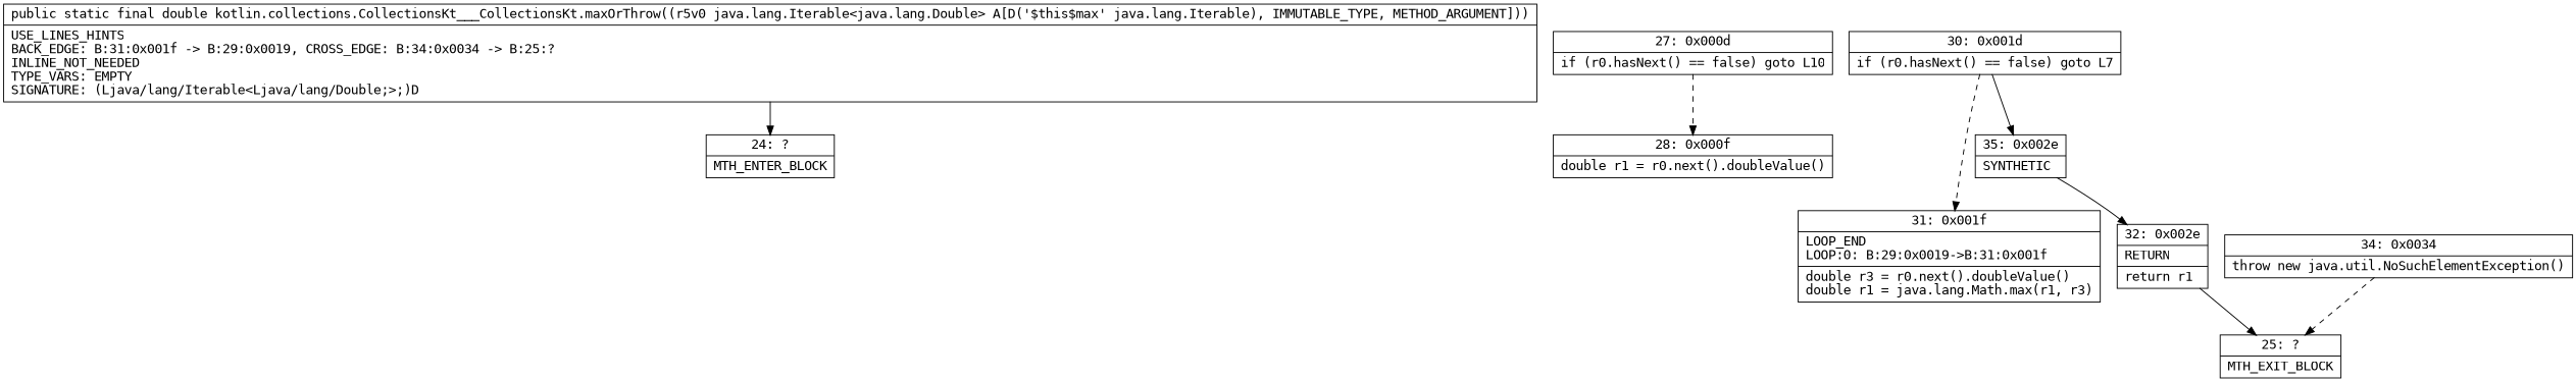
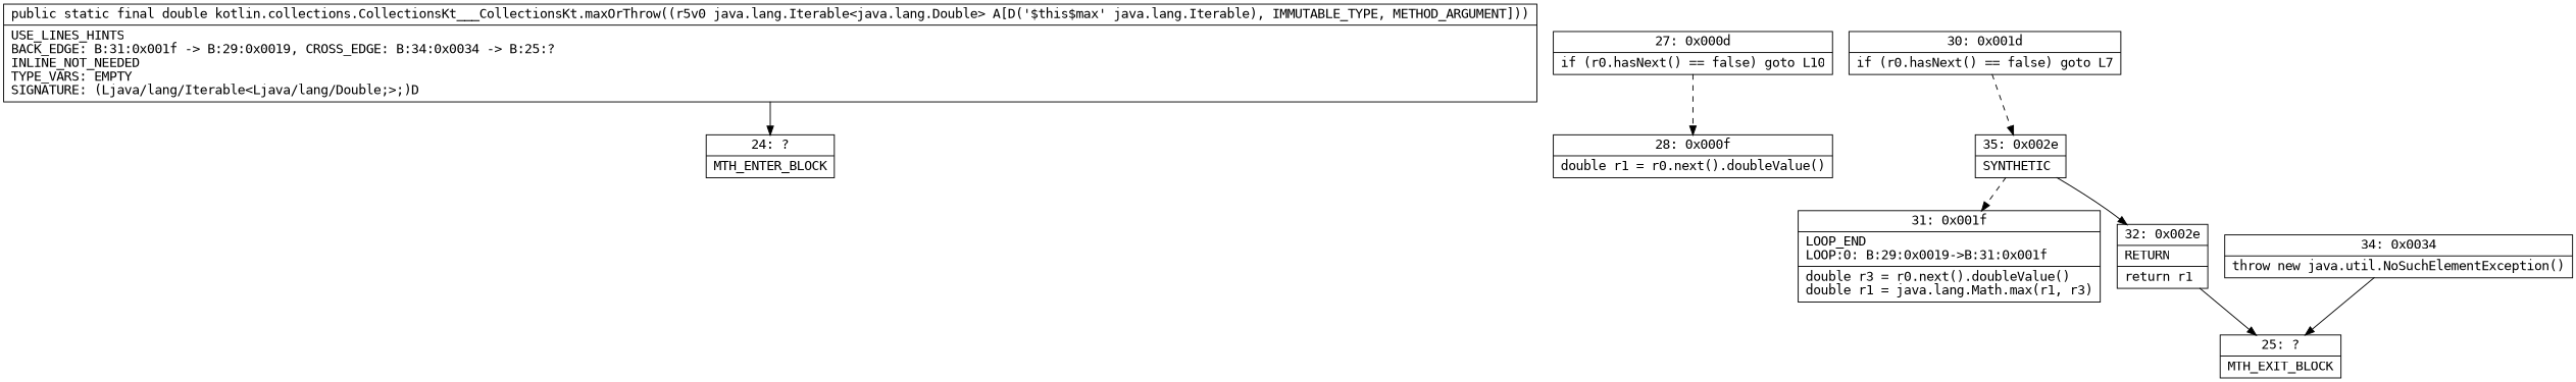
  digraph {
    fontname="DejaVu Sans Mono"
    node [fontname="DejaVu Sans Mono" shape=record]
    edge [fontname="DejaVu Sans Mono"]
    n1 [label="{24\:\ ?|MTH_ENTER_BLOCK\l}"]
    n2 [label="{27\:\ 0x000d|if (r0.hasNext() == false) goto L10\l}"]
    n3 [label="{28\:\ 0x000f|double r1 = r0.next().doubleValue()\l}"]
    n4 [label="{30\:\ 0x001d|if (r0.hasNext() == false) goto L7\l}"]
    n5 [label="{31\:\ 0x001f|LOOP_END\lLOOP:0: B:29:0x0019\-\>B:31:0x001f\l|double r3 = r0.next().doubleValue()\ldouble r1 = java.lang.Math.max(r1, r3)\l}"]
    n6 [label="{35\:\ 0x002e|SYNTHETIC\l}"]
    n7 [label="{32\:\ 0x002e|RETURN\l|return r1\l}"]
    n8 [label="{25\:\ ?|MTH_EXIT_BLOCK\l}"]
    n9 [label="{34\:\ 0x0034|throw new java.util.NoSuchElementException()\l}"]
    n10 [label="{public static final double kotlin.collections.CollectionsKt___CollectionsKt.maxOrThrow((r5v0 java.lang.Iterable\<java.lang.Double\> A[D('$this$max' java.lang.Iterable), IMMUTABLE_TYPE, METHOD_ARGUMENT]))  | USE_LINES_HINTS\lBACK_EDGE: B:31:0x001f \-\> B:29:0x0019, CROSS_EDGE: B:34:0x0034 \-\> B:25:?\lINLINE_NOT_NEEDED\lTYPE_VARS: EMPTY\lSIGNATURE: (Ljava\/lang\/Iterable\<Ljava\/lang\/Double;\>;)D\l}"]
    n2 -> n3 [style=dashed]
-   n4 -> n5 [style=dashed]
-   n4 -> n6
+   n6 -> n5 [style=dashed]
+   n4 -> n6 [style=dashed]
    n6 -> n7
    n7 -> n8
-   n9 -> n8 [style=dashed]
+   n9 -> n8
    n10 -> n1
  }
